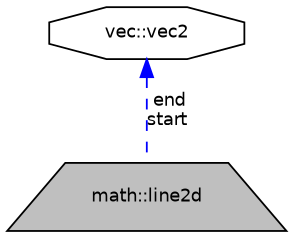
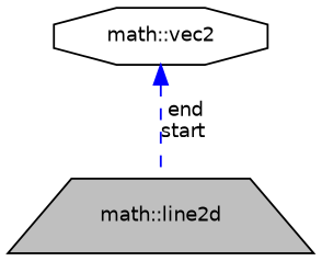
  digraph {
    node [color=black fontname=Helvetica fontsize=10 style=filled]
    n1 [fillcolor=grey75 fontcolor=black height=0.2 label="math::line2d" shape=trapezium width=0.4]
-   n2 [fillcolor=white height=0.2 label="vec::vec2" shape=octagon width=0.4]
+   n2 [fillcolor=white height=0.2 label="math::vec2" shape=octagon width=0.4]
    n2 -> n1 [color=blue dir=back fontname=Helvetica fontsize=10 label=" end\nstart" labelfontname=Helvetica labelfontsize=10 style=dashed]
  }
